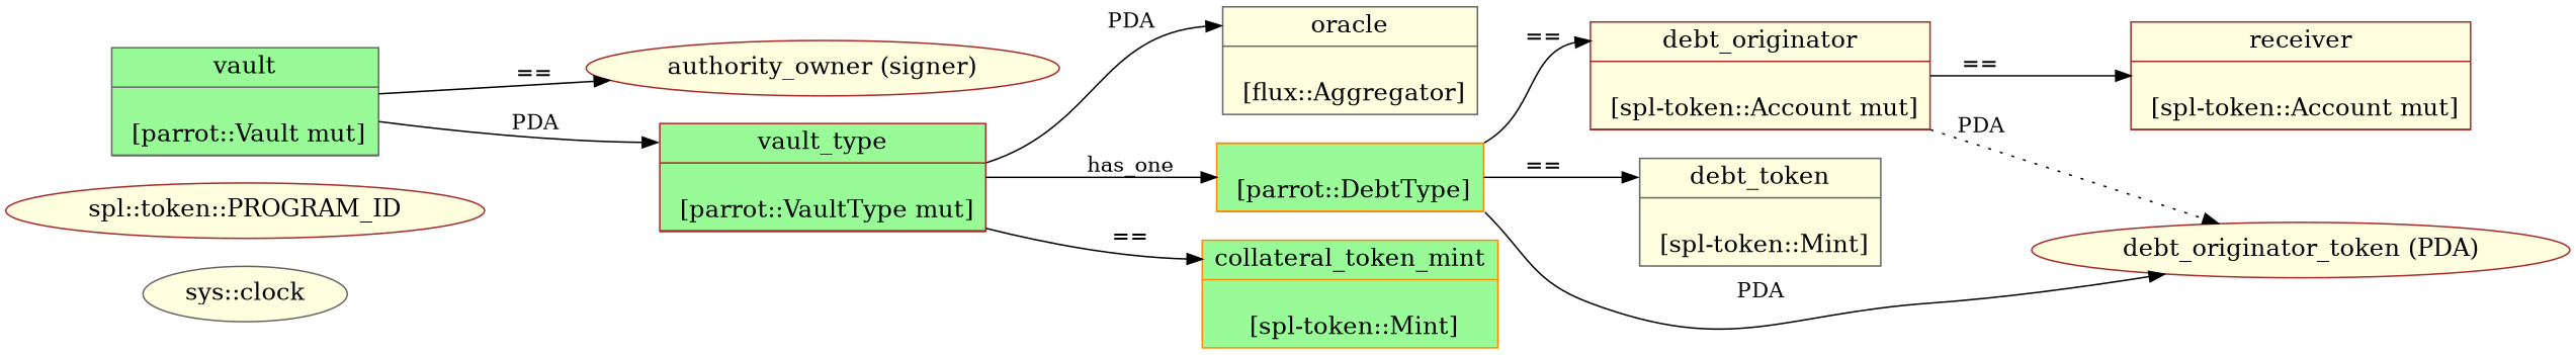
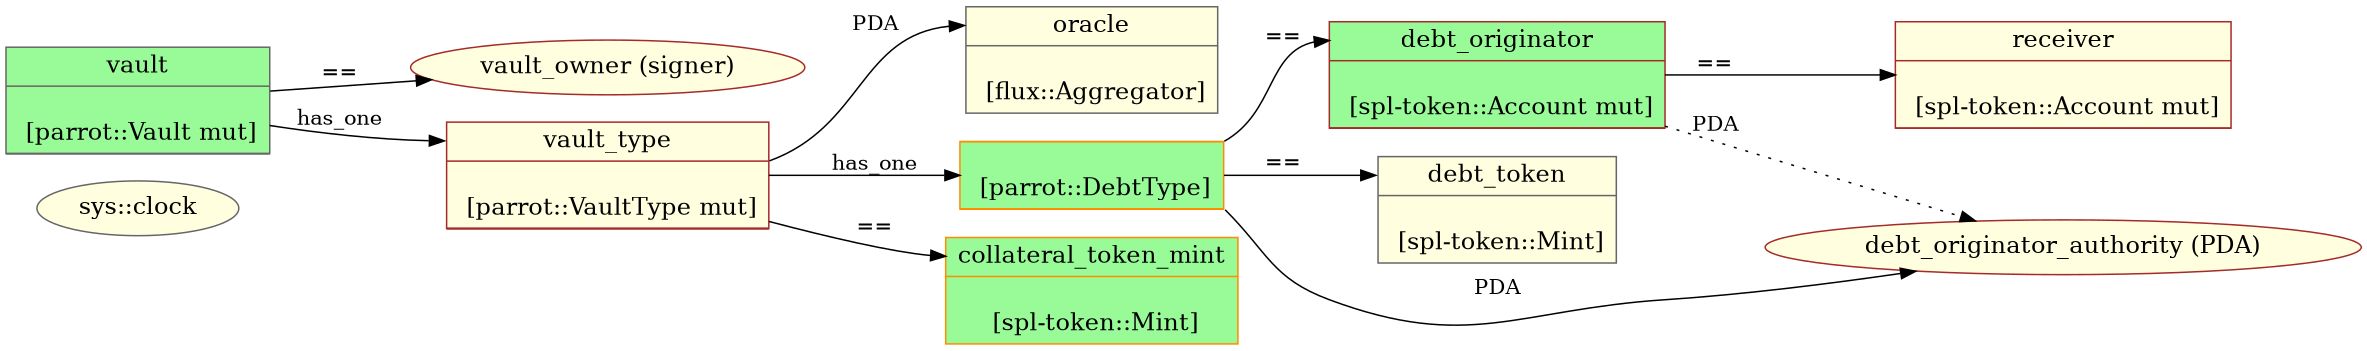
  digraph {
    rankdir=LR
    node [color=brown fillcolor=lightyellow fontsize=16 shape=record style=filled]
    edge [headport=f0 tailport=owner]
    "sys::clock" [color=gray40 shape=ellipse]
-   "spl::token::PROGRAM_ID" [shape=ellipse]
    n3 [color=gray40 label="<f0> oracle |\n        [flux::Aggregator]"]
-   n4 [label="authority_owner (signer)" shape=ellipse]
+   n4 [label="vault_owner (signer)" shape=ellipse]
    n5 [color=darkorange fillcolor=palegreen label="\n        <f0> debt_type |\n        [parrot::DebtType] |\n        <debt_token> +debt_token|\n        <debt_originator> +debt_originator|\n        <seeds> seeds = [pubkey, nonce]\n        "]
    n6 [color=gray40 label="<f0> debt_token |\n        [spl-token::Mint]\n        "]
-   n7 [label="debt_originator_token (PDA)" shape=ellipse]
-   n8 [label="<f0> debt_originator|\n        [spl-token::Account mut]|\n        <mint>+mint|\n        <owner>+owner\n        "]
+   n7 [label="debt_originator_authority (PDA)" shape=ellipse]
+   n8 [fillcolor=palegreen label="<f0> debt_originator|\n        [spl-token::Account mut]|\n        <mint>+mint|\n        <owner>+owner\n        "]
    n9 [label="<f0> receiver|\n        [spl-token::Account mut]|\n        <mint>+mint\n        "]
-   n10 [fillcolor=palegreen label="<f0> vault_type |\n        [parrot::VaultType mut] |\n        <debt_type> +debt_type|\n        <collateral_token> +collateral_token|\n        <price_oracle> +price_oracle\n        "]
+   n10 [label="<f0> vault_type |\n        [parrot::VaultType mut] |\n        <debt_type> +debt_type|\n        <collateral_token> +collateral_token|\n        <price_oracle> +price_oracle\n        "]
    n11 [color=darkorange fillcolor=palegreen label="<f0> collateral_token_mint |\n        [spl-token::Mint]"]
    n12 [color=gray40 fillcolor=palegreen label="<f0> vault |\n        [parrot::Vault mut] |\n        <vault_type> +vault_type|\n        <owner> +owner\n        "]
    n5 -> n6 [label="==" tailport=debt_token]
    n5 -> n7 [label=PDA tailport=seeds]
    n5 -> n8 [label="==" tailport=debt_originator]
    n8 -> n7 [label=PDA style=dotted]
    n8 -> n9 [headport=mint label="==" style=solid tailport=mint]
    n10 -> n3 [label=PDA tailport=price_oracle]
    n10 -> n5 [label=has_one tailport=debt_type]
    n10 -> n11 [label="==" tailport=collateral_token]
    n12 -> n4 [label="=="]
-   n12 -> n10 [label=PDA tailport=vault_type]
+   n12 -> n10 [label=has_one tailport=vault_type]
  }
